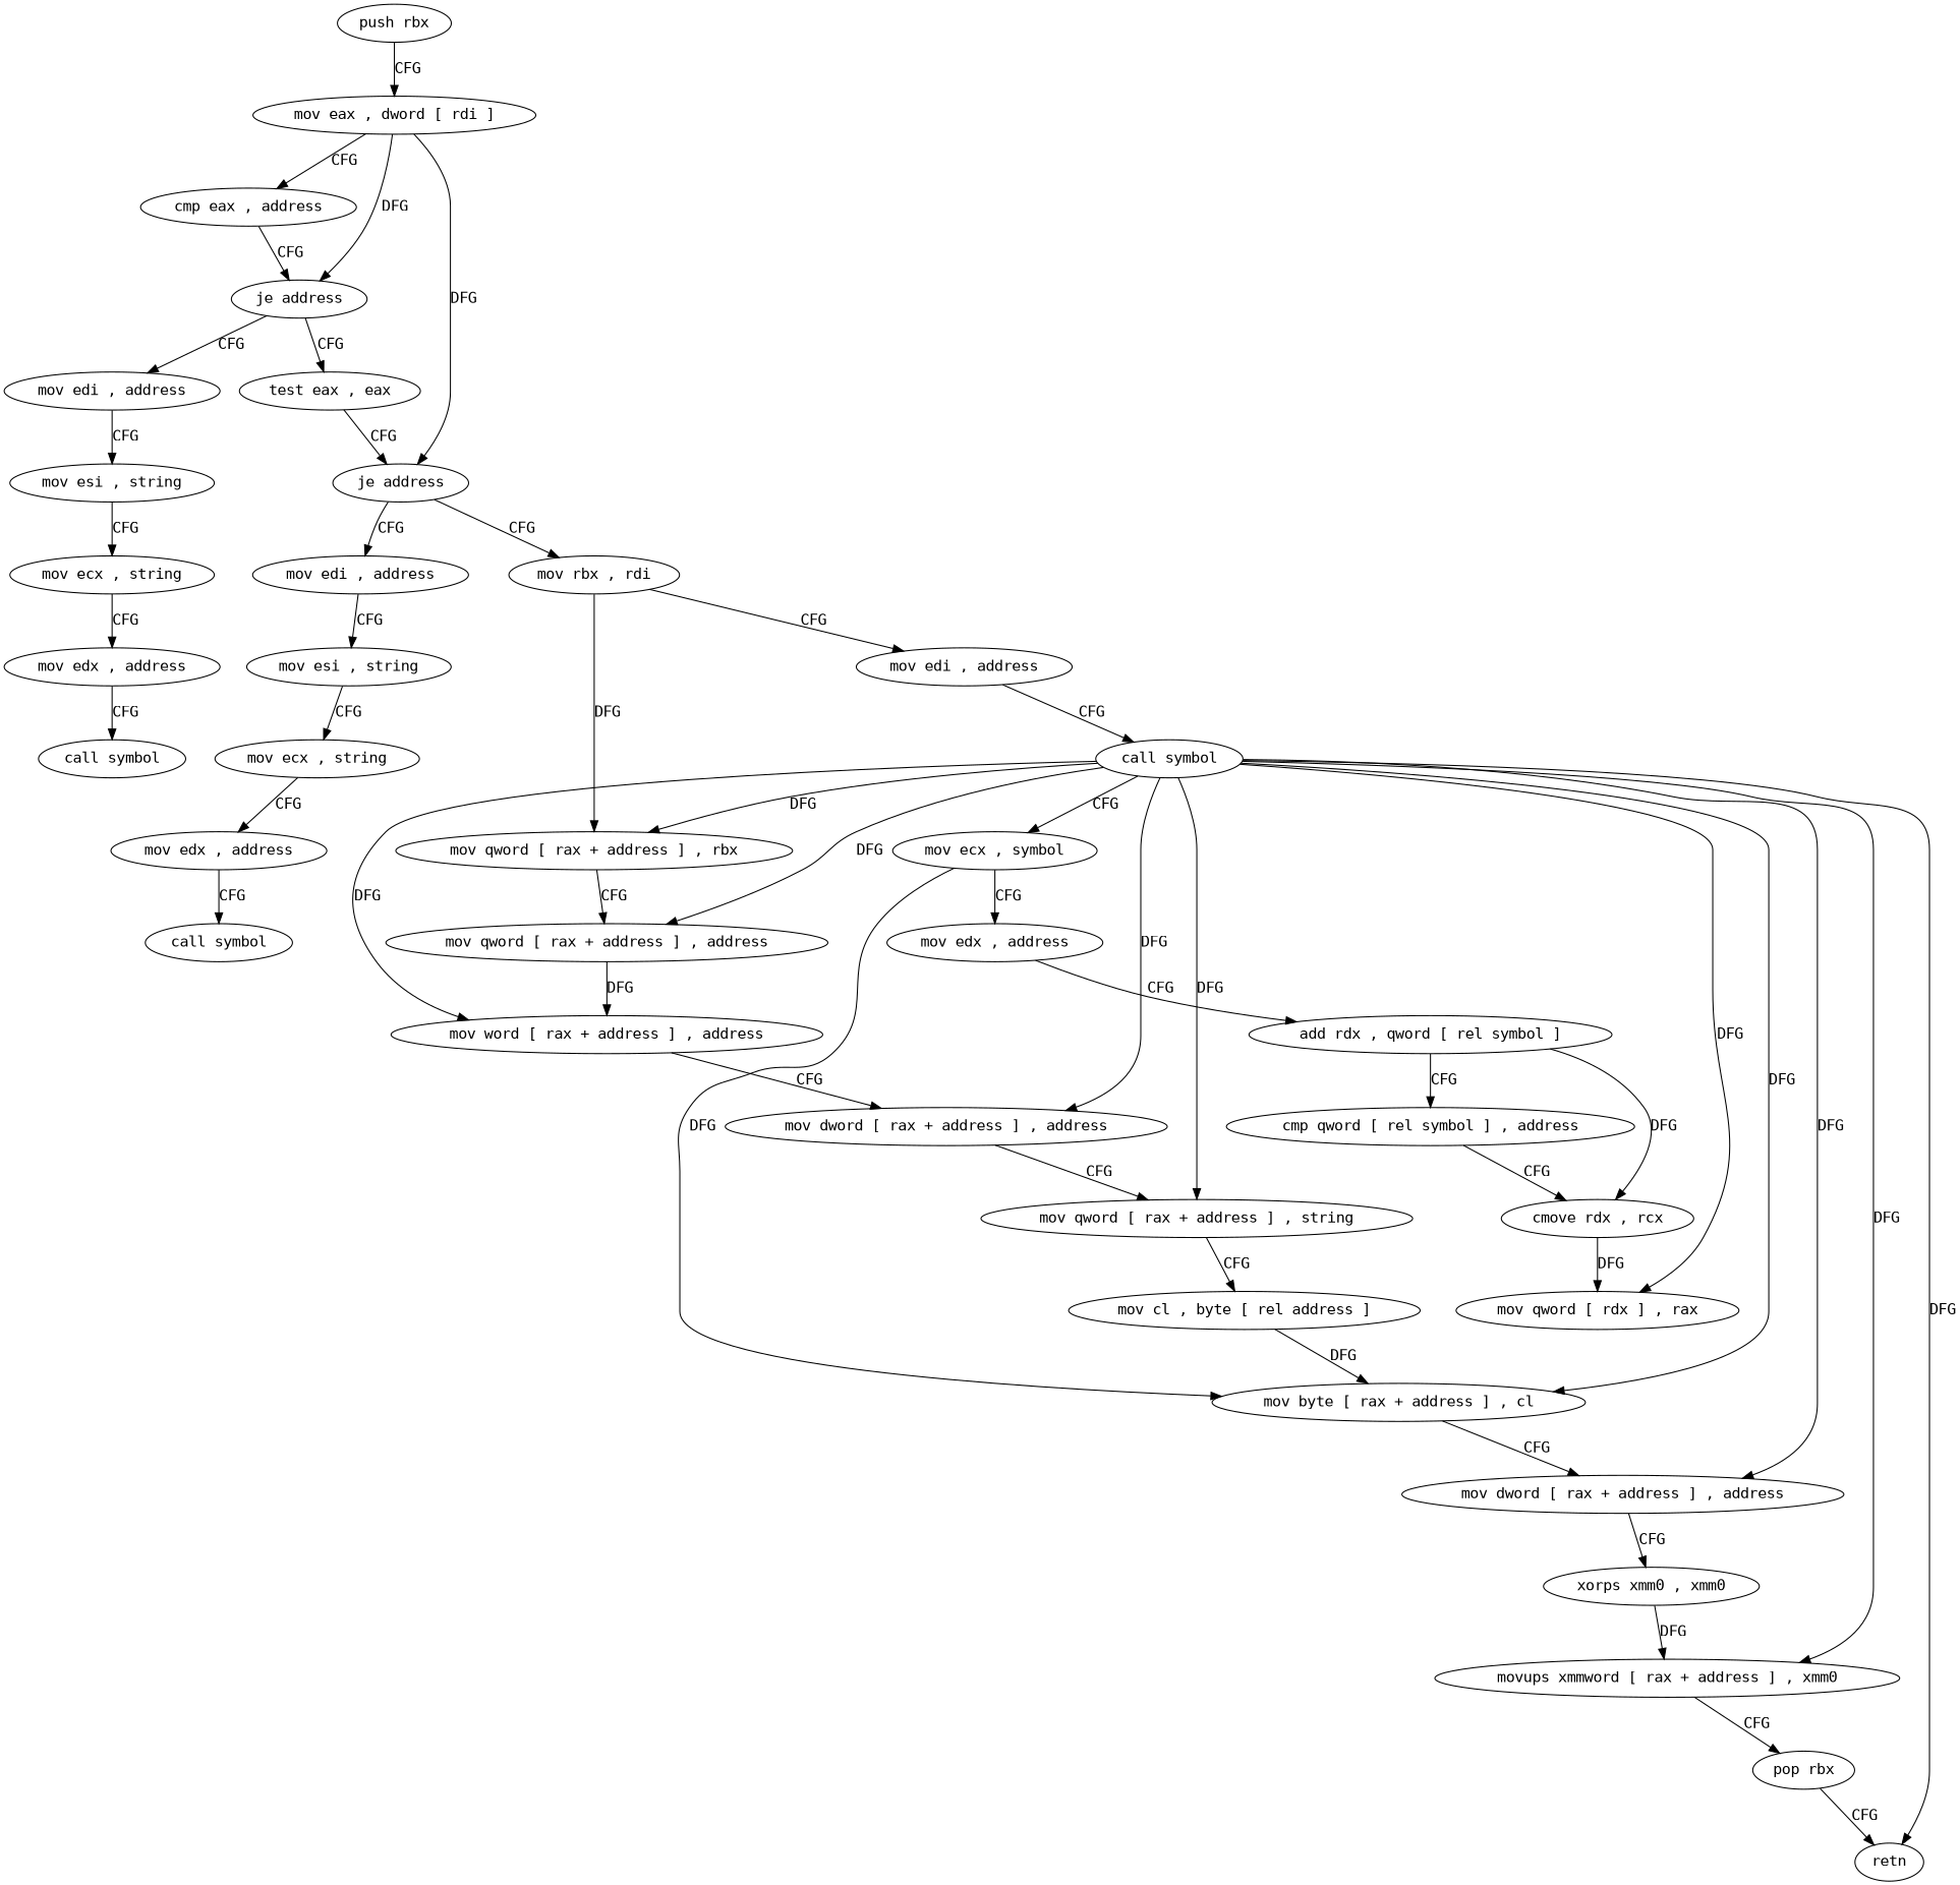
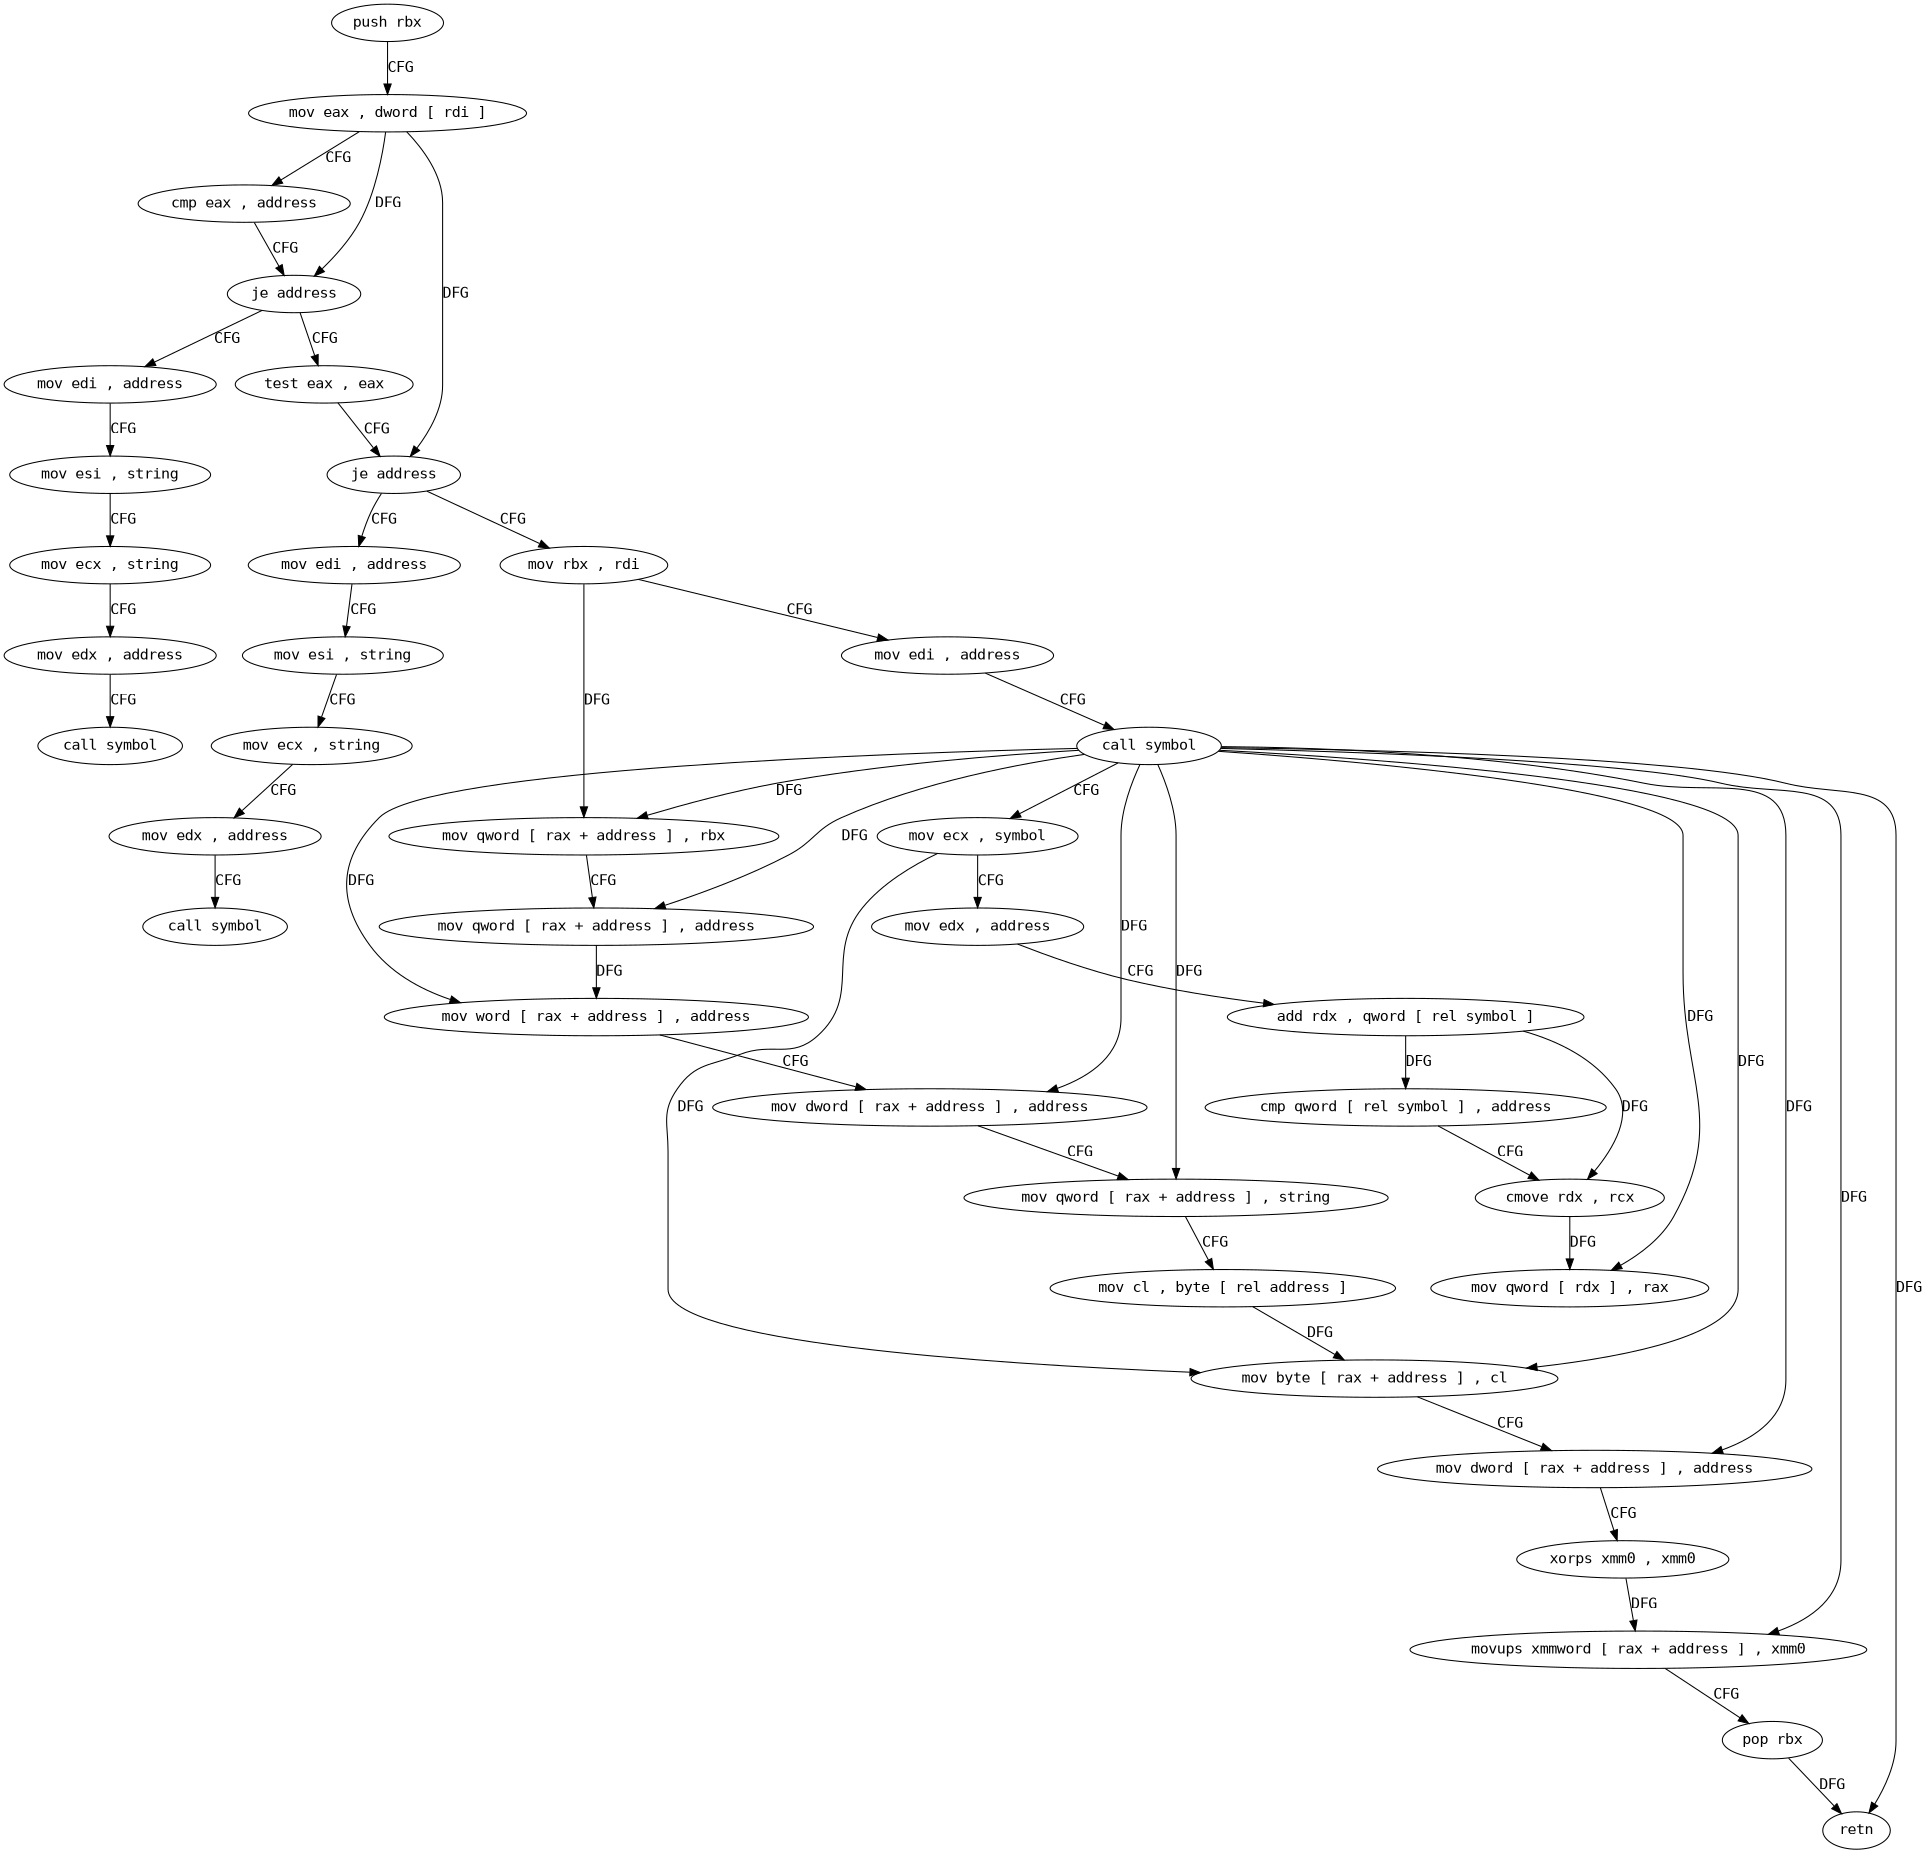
  digraph {
    fontname="DejaVu Sans Mono"
    node [fontname="DejaVu Sans Mono"]
    edge [fontname="DejaVu Sans Mono"]
    n1 [label="push rbx"]
    n2 [label="mov eax , dword [ rdi ]"]
    n3 [label="cmp eax , address"]
    n4 [label="je address"]
    n5 [label="je address"]
    n6 [label="mov edi , address"]
    n7 [label="test eax , eax"]
    n8 [label="mov edi , address"]
    n9 [label="mov rbx , rdi"]
    n10 [label="mov esi , string"]
    n11 [label="mov ecx , string"]
    n12 [label="mov edx , address"]
    n13 [label="call symbol"]
    n14 [label="mov esi , string"]
    n15 [label="mov edi , address"]
    n16 [label="mov qword [ rax + address ] , rbx"]
    n17 [label="mov ecx , string"]
    n18 [label="call symbol"]
    n19 [label="mov qword [ rax + address ] , address"]
    n20 [label="mov edx , address"]
    n21 [label="call symbol"]
    n22 [label="mov ecx , symbol"]
    n23 [label="mov qword [ rdx ] , rax"]
    n24 [label="mov word [ rax + address ] , address"]
    n25 [label="mov dword [ rax + address ] , address"]
    n26 [label="mov qword [ rax + address ] , string"]
    n27 [label="mov byte [ rax + address ] , cl"]
    n28 [label="mov dword [ rax + address ] , address"]
    n29 [label="movups xmmword [ rax + address ] , xmm0"]
    n30 [label=retn]
    n31 [label="mov edx , address"]
    n32 [label="mov cl , byte [ rel address ]"]
    n33 [label="xorps xmm0 , xmm0"]
    n34 [label="pop rbx"]
    n35 [label="add rdx , qword [ rel symbol ]"]
    n36 [label="cmp qword [ rel symbol ] , address"]
    n37 [label="cmove rdx , rcx"]
    n1 -> n2 [label=CFG]
    n2 -> n3 [label=CFG]
    n2 -> n4 [label=DFG]
    n2 -> n5 [label=DFG]
    n3 -> n4 [label=CFG]
    n4 -> n6 [label=CFG]
    n4 -> n7 [label=CFG]
    n5 -> n8 [label=CFG]
    n5 -> n9 [label=CFG]
    n6 -> n10 [label=CFG]
    n7 -> n5 [label=CFG]
    n8 -> n14 [label=CFG]
    n9 -> n15 [label=CFG]
    n9 -> n16 [label=DFG]
    n10 -> n11 [label=CFG]
    n11 -> n12 [label=CFG]
    n12 -> n13 [label=CFG]
    n14 -> n17 [label=CFG]
    n15 -> n18 [label=CFG]
    n16 -> n19 [label=CFG]
    n17 -> n20 [label=CFG]
    n18 -> n16 [label=DFG]
    n18 -> n19 [label=DFG]
    n18 -> n22 [label=CFG]
    n18 -> n23 [label=DFG]
    n18 -> n24 [label=DFG]
    n18 -> n25 [label=DFG]
    n18 -> n26 [label=DFG]
    n18 -> n27 [label=DFG]
    n18 -> n28 [label=DFG]
    n18 -> n29 [label=DFG]
    n18 -> n30 [label=DFG]
    n19 -> n24 [label=DFG]
    n20 -> n21 [label=CFG]
    n22 -> n27 [label=DFG]
    n22 -> n31 [label=CFG]
    n24 -> n25 [label=CFG]
    n25 -> n26 [label=CFG]
    n26 -> n32 [label=CFG]
    n27 -> n28 [label=CFG]
    n28 -> n33 [label=CFG]
    n29 -> n34 [label=CFG]
    n31 -> n35 [label=CFG]
    n32 -> n27 [label=DFG]
    n33 -> n29 [label=DFG]
-   n34 -> n30 [label=CFG]
-   n35 -> n36 [label=CFG]
+   n34 -> n30 [label=DFG]
+   n35 -> n36 [label=DFG]
    n35 -> n37 [label=DFG]
    n36 -> n37 [label=CFG]
    n37 -> n23 [label=DFG]
  }
